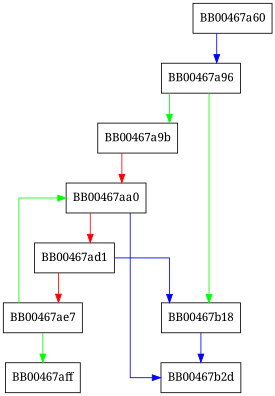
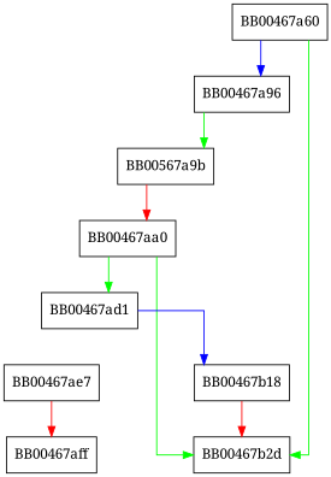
  digraph {
    fontname="Noto Serif"
    splines=ortho
    node [fontname="Noto Serif" shape=box]
    edge [color=green fontname="Noto Serif"]
    BB00467a60
    BB00467b2d
    BB00467a96
    BB00467b18
-   BB00467a9b
+   BB00467a9b [label=BB00567a9b]
    BB00467aa0
    BB00467ad1
    BB00467ae7
    BB00467aff
+   BB00467a60 -> BB00467b2d
    BB00467a60 -> BB00467a96 [color=blue]
-   BB00467a96 -> BB00467b18
    BB00467a96 -> BB00467a9b
-   BB00467b18 -> BB00467b2d [color=blue]
+   BB00467b18 -> BB00467b2d [color=red]
    BB00467a9b -> BB00467aa0 [color=red]
-   BB00467aa0 -> BB00467b2d [color=blue]
-   BB00467aa0 -> BB00467ad1 [color=red]
+   BB00467aa0 -> BB00467b2d
+   BB00467aa0 -> BB00467ad1
    BB00467ad1 -> BB00467b18 [color=blue]
-   BB00467ad1 -> BB00467ae7 [color=red]
-   BB00467ae7 -> BB00467aa0
-   BB00467ae7 -> BB00467aff
+   BB00467ae7 -> BB00467aff [color=red]
  }
